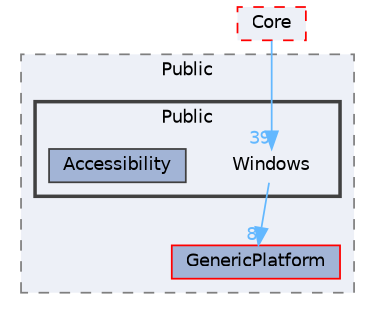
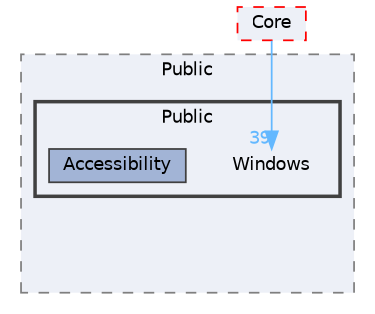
  digraph {
    compound=true
    node [fontname=Helvetica fontsize=10 shape=box color=red fillcolor="#a2b4d6" style=filled]
    edge [color=steelblue1 fontcolor=steelblue1 fontname=Helvetica fontsize=10 labeldistance=1.5 labelfontname=Helvetica labelfontsize=10]
    n1 [height=0.2 label=Windows shape=plaintext width=0.4 color="" fillcolor="" style=""]
    n2 [color=grey25 height=0.2 label=Accessibility width=0.4]
-   n3 [height=0.2 label=GenericPlatform width=0.4]
    n4 [fillcolor="#edf0f7" height=0.2 label=Core style="filled,dashed" width=0.4]
    subgraph cluster_1 {
      bgcolor="#edf0f7"
      fontname=Helvetica
      fontsize=10
      label=Public
      pencolor=grey50
      style="filled,dashed"
-     n3
      subgraph cluster_2 {
        bgcolor="#edf0f7"
        fontname=Helvetica
        fontsize=10
        label=Public
        pencolor=grey25
        style="filled,bold"
        n1
        n2
      }
    }
-   n1 -> n3 [headlabel=8]
    n4 -> n1 [headlabel=39]
  }
